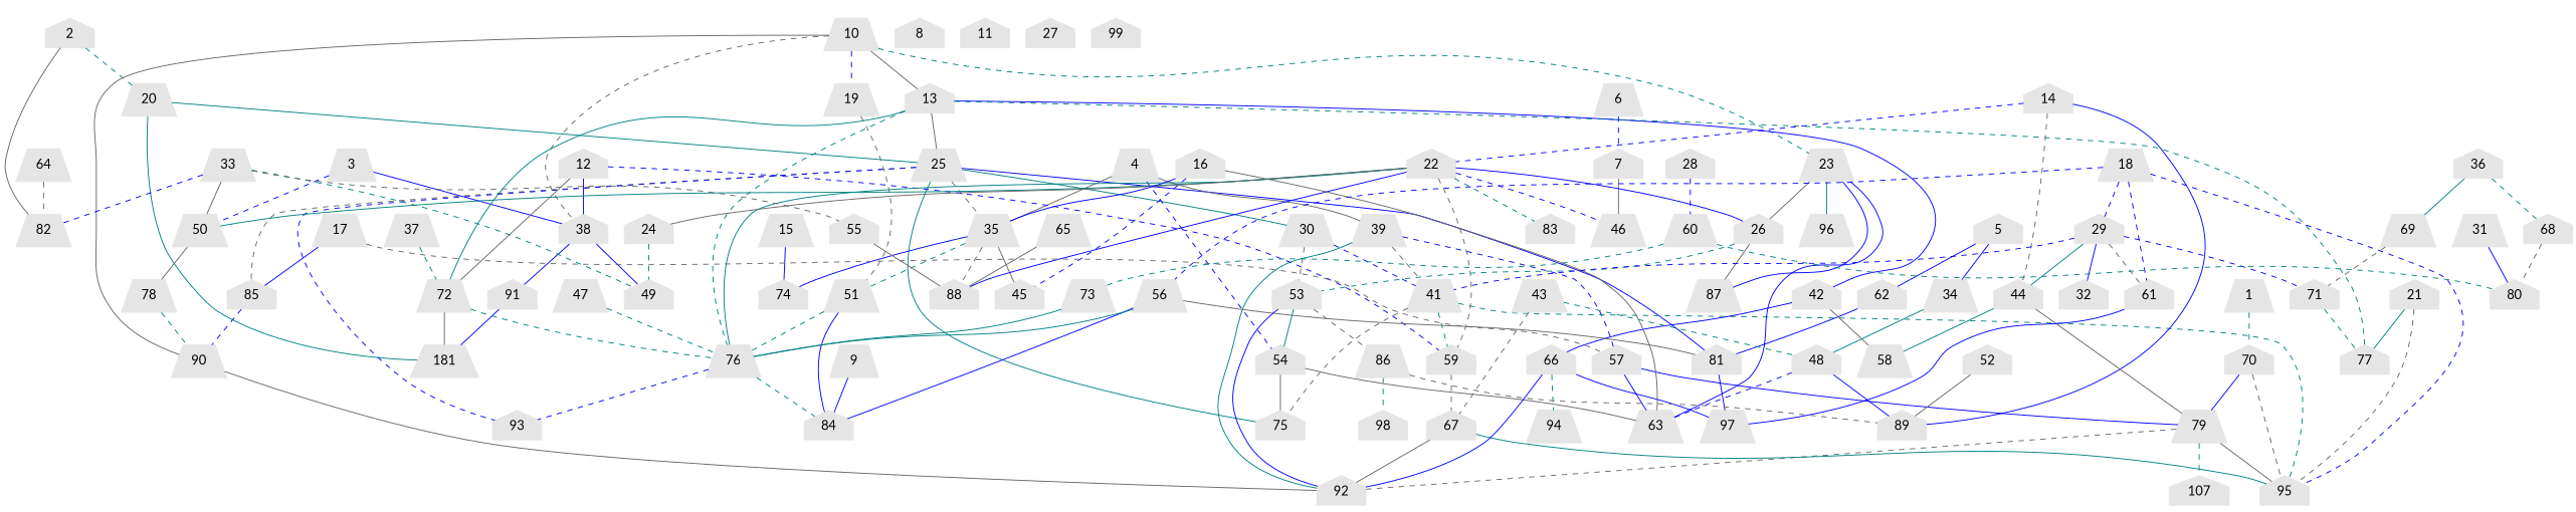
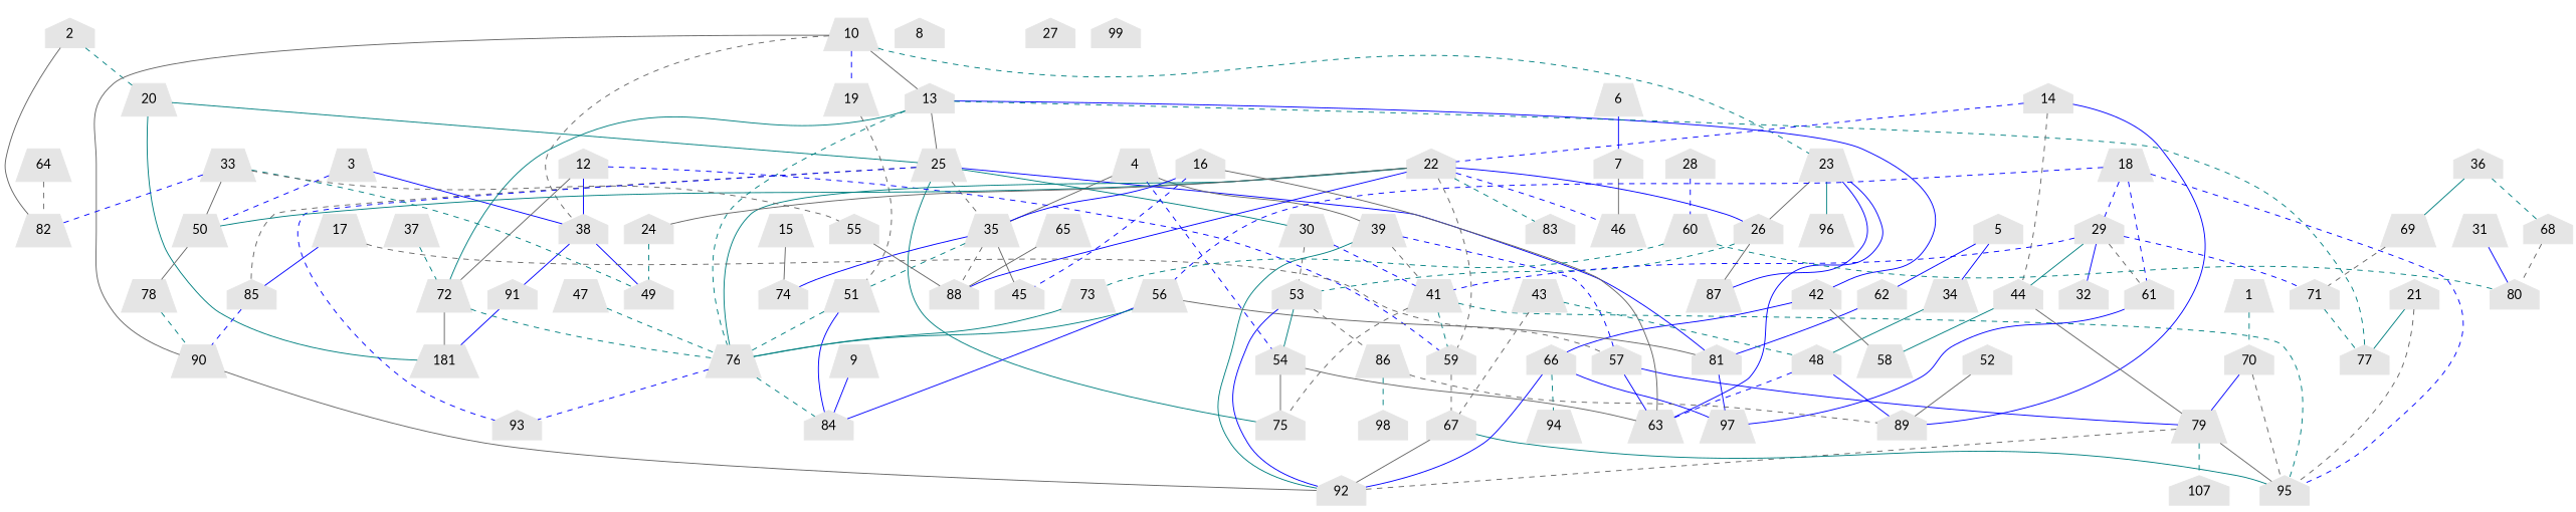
  graph {
    fontname=Lato
    node [color=gray90 fontname=Lato shape=house style=filled]
    edge [color=blue fontname=Lato style=solid]
    1 [shape=trapezium]
    70
    95
    79 [shape=trapezium]
    20 [shape=trapezium]
    2
    82 [shape=trapezium]
    25 [shape=trapezium]
    n9 [label=181 shape=trapezium]
    3 [shape=trapezium]
    38
    50 [shape=trapezium]
    49
    91
    78 [shape=trapezium]
    4 [shape=trapezium]
    35 [shape=trapezium]
    39 [shape=trapezium]
    54
    74
    45
    51 [shape=trapezium]
    88
    57
    41 [shape=trapezium]
    92
    63 [shape=trapezium]
    75
    34 [shape=trapezium]
    5
    62
    48
    81
    6 [shape=trapezium]
    7
    46 [shape=trapezium]
    8
    9 [shape=trapezium]
    84
    10 [shape=trapezium]
    13
    19 [shape=trapezium]
    23 [shape=trapezium]
    90 [shape=trapezium]
    72 [shape=trapezium]
    42
    76 [shape=trapezium]
    77
    26
    87 [shape=trapezium]
    96 [shape=trapezium]
-   11
    12
    59
    67
    85
    30 [shape=trapezium]
    93
    58 [shape=trapezium]
    66
    14
    22
    44
    89
    24
    83
    15 [shape=trapezium]
    16
    17 [shape=trapezium]
    18 [shape=trapezium]
    29
    56 [shape=trapezium]
    61
    32
    71
    97 [shape=trapezium]
    21
    53
    86 [shape=trapezium]
    27
    60 [shape=trapezium]
    28
    80
    73 [shape=trapezium]
    31 [shape=trapezium]
    33 [shape=trapezium]
    55
    36
    68
    69 [shape=trapezium]
    37 [shape=trapezium]
    94 [shape=trapezium]
    43 [shape=trapezium]
    n94 [label=107]
    47 [shape=trapezium]
    52
    98
    64 [shape=trapezium]
    65 [shape=trapezium]
    99
    1 -- 70 [color=teal style=dashed]
    70 -- 95 [color=gray40 style=dashed]
    70 -- 79
    79 -- 95 [color=gray40]
    79 -- 92 [color=gray40 style=dashed]
    79 -- n94 [color=teal style=dashed]
    20 -- 25 [color=teal]
    20 -- n9 [color=teal]
    2 -- 20 [color=teal style=dashed]
    2 -- 82 [color=gray40]
    25 -- 35 [color=gray40 style=dashed]
    25 -- 75 [color=teal]
    25 -- 81
    25 -- 85 [color=gray40 style=dashed]
    25 -- 30 [color=teal]
    25 -- 93 [style=dashed]
    3 -- 38
    3 -- 50 [style=dashed]
    38 -- 49
    38 -- 91
    50 -- 78 [color=gray40]
    91 -- n9
    78 -- 90 [color=teal style=dashed]
    4 -- 35 [color=gray40]
    4 -- 39 [color=gray40]
    4 -- 54 [style=dashed]
    35 -- 74
    35 -- 45 [color=gray40]
    35 -- 51 [color=teal style=dashed]
    35 -- 88 [color=gray40 style=dashed]
    39 -- 57 [style=dashed]
    39 -- 41 [color=gray40 style=dashed]
    39 -- 92 [color=teal]
    54 -- 63 [color=gray40]
    54 -- 75 [color=gray40]
    51 -- 84
    51 -- 76 [color=teal style=dashed]
    57 -- 79
    57 -- 63
    41 -- 95 [color=teal style=dashed]
    41 -- 75 [color=gray40 style=dashed]
    41 -- 59 [color=teal style=dashed]
    34 -- 48 [color=teal]
    5 -- 34
    5 -- 62
    62 -- 81
    48 -- 63 [style=dashed]
    48 -- 89
    81 -- 97
-   6 -- 7 [style=dashed]
+   6 -- 7
    7 -- 46 [color=gray40]
    9 -- 84
    10 -- 38 [color=gray40 style=dashed]
    10 -- 13 [color=gray40]
    10 -- 19 [style=dashed]
    10 -- 23 [color=teal style=dashed]
    10 -- 90 [color=gray40]
    13 -- 25 [color=gray40]
    13 -- 72 [color=teal]
    13 -- 42
    13 -- 76 [color=teal style=dashed]
    13 -- 77 [color=teal style=dashed]
    19 -- 51 [color=gray40 style=dashed]
    23 -- 63
    23 -- 26 [color=gray40]
    23 -- 87
    23 -- 96 [color=teal]
    90 -- 92 [color=gray40]
    72 -- n9 [color=gray40]
    72 -- 76 [color=teal style=dashed]
    42 -- 58 [color=gray40]
    42 -- 66
    76 -- 84 [color=teal style=dashed]
    76 -- 93 [style=dashed]
    26 -- 87 [color=gray40]
    26 -- 53 [color=teal style=dashed]
    12 -- 38
    12 -- 72 [color=gray40]
    12 -- 59 [style=dashed]
    59 -- 67 [color=gray40 style=dashed]
    67 -- 95 [color=teal]
    67 -- 92 [color=gray40]
    85 -- 90 [style=dashed]
    30 -- 41 [style=dashed]
    30 -- 53 [color=gray40 style=dashed]
    66 -- 92
    66 -- 97
    66 -- 94 [color=teal style=dashed]
    14 -- 22 [style=dashed]
    14 -- 44 [color=gray40 style=dashed]
    14 -- 89
    22 -- 50 [color=teal]
    22 -- 88
    22 -- 46 [style=dashed]
    22 -- 76 [color=teal]
    22 -- 26
    22 -- 59 [color=gray40 style=dashed]
    22 -- 24 [color=gray40]
    22 -- 83 [color=teal style=dashed]
    44 -- 79 [color=gray40]
    44 -- 58 [color=teal]
    24 -- 49 [color=teal style=dashed]
-   15 -- 74
+   15 -- 74 [color=gray40]
    16 -- 35
    16 -- 45 [style=dashed]
    16 -- 63 [color=gray40]
    17 -- 57 [color=gray40 style=dashed]
    17 -- 85
    18 -- 95 [style=dashed]
    18 -- 29 [style=dashed]
    18 -- 56 [style=dashed]
    18 -- 61 [style=dashed]
    29 -- 41 [style=dashed]
    29 -- 44 [color=teal]
    29 -- 61 [color=gray40 style=dashed]
    29 -- 32
    29 -- 71 [style=dashed]
    56 -- 81 [color=gray40]
    56 -- 84
    56 -- 76 [color=teal]
    61 -- 97
    71 -- 77 [color=teal style=dashed]
    21 -- 95 [color=gray40 style=dashed]
    21 -- 77 [color=teal]
    53 -- 54 [color=teal]
    53 -- 92
    53 -- 86 [color=gray40 style=dashed]
    86 -- 89 [color=gray40 style=dashed]
    86 -- 98 [color=teal style=dashed]
    60 -- 80 [color=teal style=dashed]
    60 -- 73 [color=teal style=dashed]
    28 -- 60 [style=dashed]
    73 -- 76 [color=teal]
    31 -- 80
    33 -- 82 [style=dashed]
    33 -- 50 [color=gray40]
    33 -- 49 [color=teal style=dashed]
    33 -- 55 [color=gray40 style=dashed]
    55 -- 88 [color=gray40]
    36 -- 68 [color=teal style=dashed]
    36 -- 69 [color=teal]
    68 -- 80 [color=gray40 style=dashed]
    69 -- 71 [color=gray40 style=dashed]
    37 -- 72 [color=teal style=dashed]
    43 -- 48 [color=teal style=dashed]
    43 -- 67 [color=gray40 style=dashed]
    47 -- 76 [color=teal style=dashed]
    52 -- 89 [color=gray40]
    64 -- 82 [color=gray40 style=dashed]
    65 -- 88 [color=gray40]
  }
